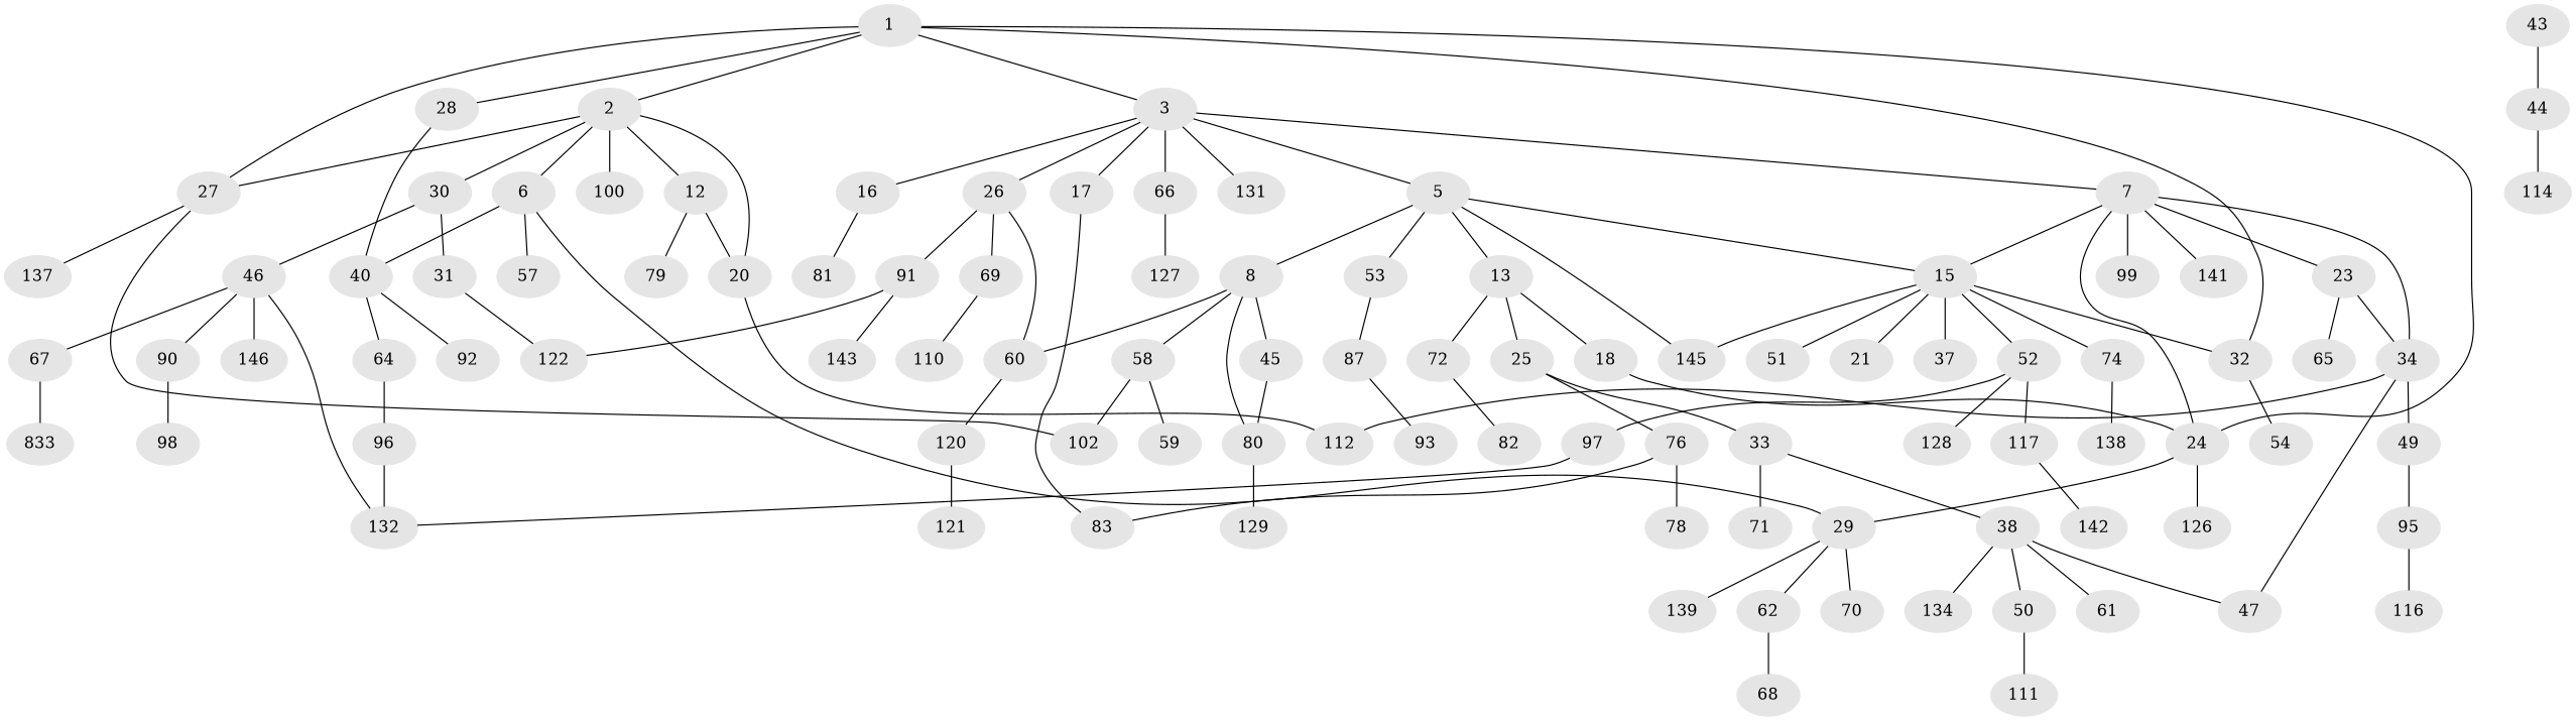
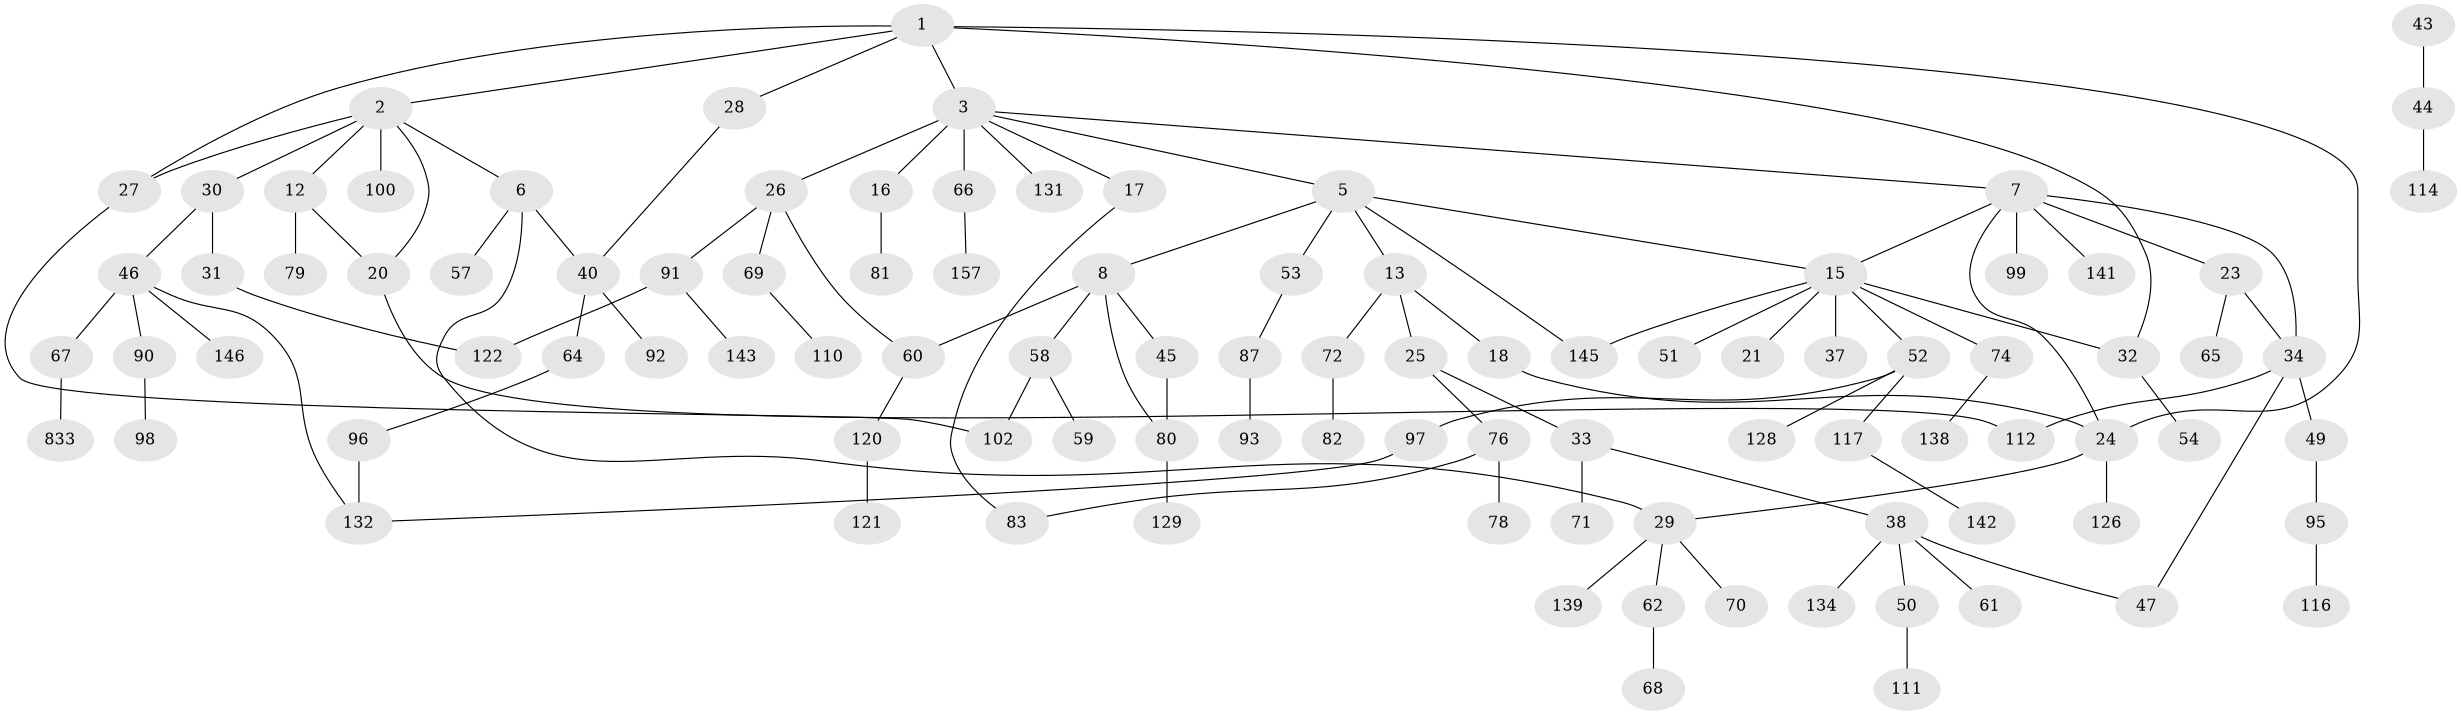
  graph {
    node [color=gray90 style=filled]
    1 [super="+106"]
    2 [super="+10"]
    3 [super="+4"]
    24 [super="+136"]
    27 [super="+63"]
    28
    32 [super="+42"]
    6 [super="+11"]
    12 [super="+89"]
    20 [super="+36"]
    30
    100
    5 [super="+75"]
    7 [super="+14"]
    16 [super="+77"]
    17
    26
    66 [super="+94"]
    131
    29
    126
    102
-   137
    40 [super="+125"]
    54
    57
    79
    112
    31
    46 [super="+56"]
    8 [super="+9"]
    13 [super="+35"]
    15 [super="+22"]
    53 [super="+73"]
    145
    23
    34 [super="+107"]
    99
    141
    81
    83 [super="+119"]
    60 [super="+86"]
    69 [super="+123"]
    91
-   127
+   127 [label=157]
    45
    58 [super="+88"]
    80 [super="+104"]
    18 [super="+39"]
    25 [super="+109"]
    72
    21
    37 [super="+103"]
    51 [super="+55"]
    52 [super="+101"]
    74
    87
    62 [super="+84"]
    70 [super="+113"]
    139
    64
    92
    65
    47 [super="+135"]
    49 [super="+118"]
    59
    120
    129
    33
    76
    82
    44 [super="+85"]
    43
    97 [super="+130"]
    117 [super="+144"]
    128
    138
    38 [super="+48"]
    71 [super="+115"]
    78
    110
    122
    143
    68
    67 [super="+108"]
    90
    132 [super="+140"]
    146
    50
    61
    134
    95
    111
    96 [super="+105"]
    114
    n96 [label=833]
    98
    116
    142
    93
    121
    1 -- 2
    1 -- 3
    1 -- 24
    1 -- 27
    1 -- 28
    1 -- 32
    2 -- 27
    2 -- 6
    2 -- 12
    2 -- 20
    2 -- 30
    2 -- 100
    3 -- 5
    3 -- 7
    3 -- 16
    3 -- 17
    3 -- 26
    3 -- 66 [weight=2]
    3 -- 131
    24 -- 29
    24 -- 126
    27 -- 102
-   27 -- 137
    28 -- 40
    32 -- 54
    6 -- 29
    6 -- 40
    6 -- 57
    12 -- 20
    12 -- 79
    20 -- 112
    30 -- 31
    30 -- 46
    5 -- 8
    5 -- 13
    5 -- 15
    5 -- 53
    5 -- 145
    7 -- 24
    7 -- 15
    7 -- 23
    7 -- 34
    7 -- 99
    7 -- 141
    16 -- 81
    17 -- 83
    26 -- 60
    26 -- 69
    26 -- 91
    66 -- 127
    29 -- 62
    29 -- 70
    29 -- 139
    40 -- 64
    40 -- 92
    31 -- 122
    46 -- 67
    46 -- 90
    46 -- 132
    46 -- 146
    8 -- 60
    8 -- 45
    8 -- 58
    8 -- 80
    13 -- 18
    13 -- 25
    13 -- 72
    15 -- 32
    15 -- 145
    15 -- 21
    15 -- 37
    15 -- 51
    15 -- 52
    15 -- 74
    53 -- 87
    23 -- 34
    23 -- 65
    34 -- 112
    34 -- 47
    34 -- 49
    60 -- 120
    69 -- 110
    91 -- 122
    91 -- 143
    45 -- 80
    58 -- 102
    58 -- 59
    80 -- 129
    18 -- 24
    25 -- 33
    25 -- 76
    72 -- 82
    52 -- 97
    52 -- 117
    52 -- 128
    74 -- 138
    87 -- 93
    62 -- 68
    64 -- 96
    49 -- 95
    120 -- 121
    33 -- 38
    33 -- 71
    76 -- 83
    76 -- 78
    44 -- 114
    43 -- 44
    97 -- 132
    117 -- 142
    38 -- 47
    38 -- 50
    38 -- 61
    38 -- 134
    67 -- n96
    90 -- 98
    50 -- 111
    95 -- 116
    96 -- 132
  }
